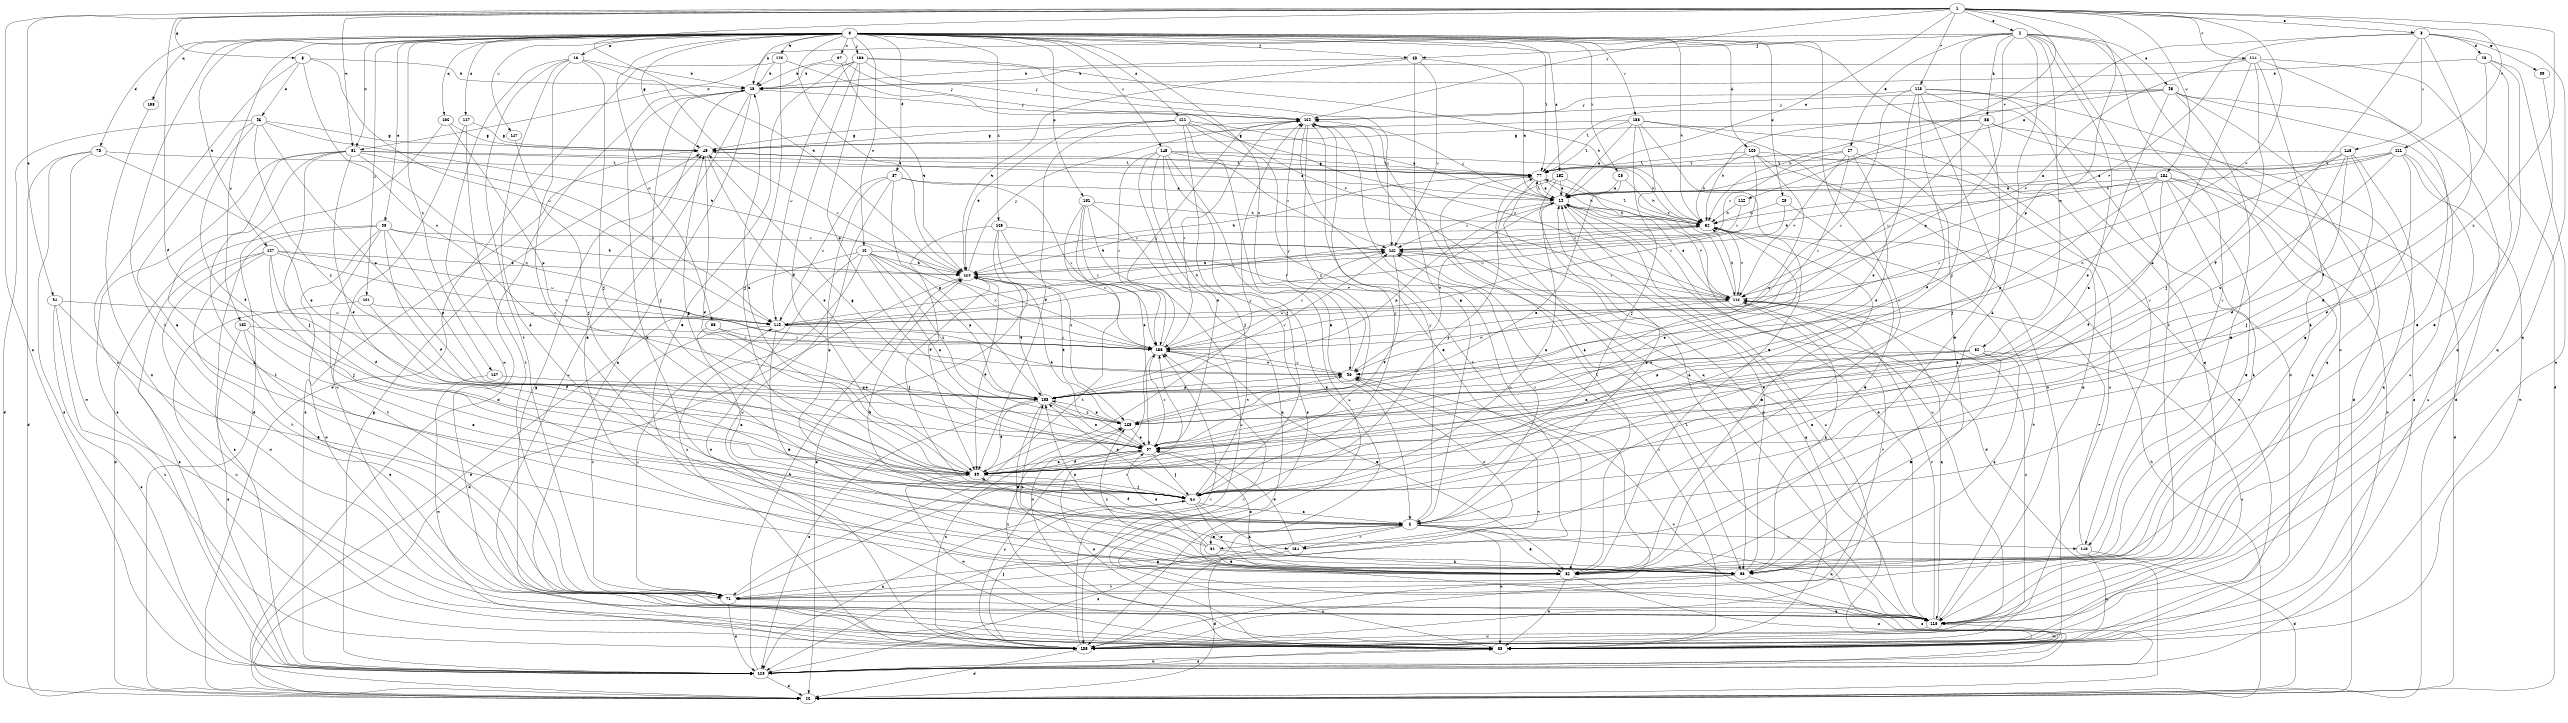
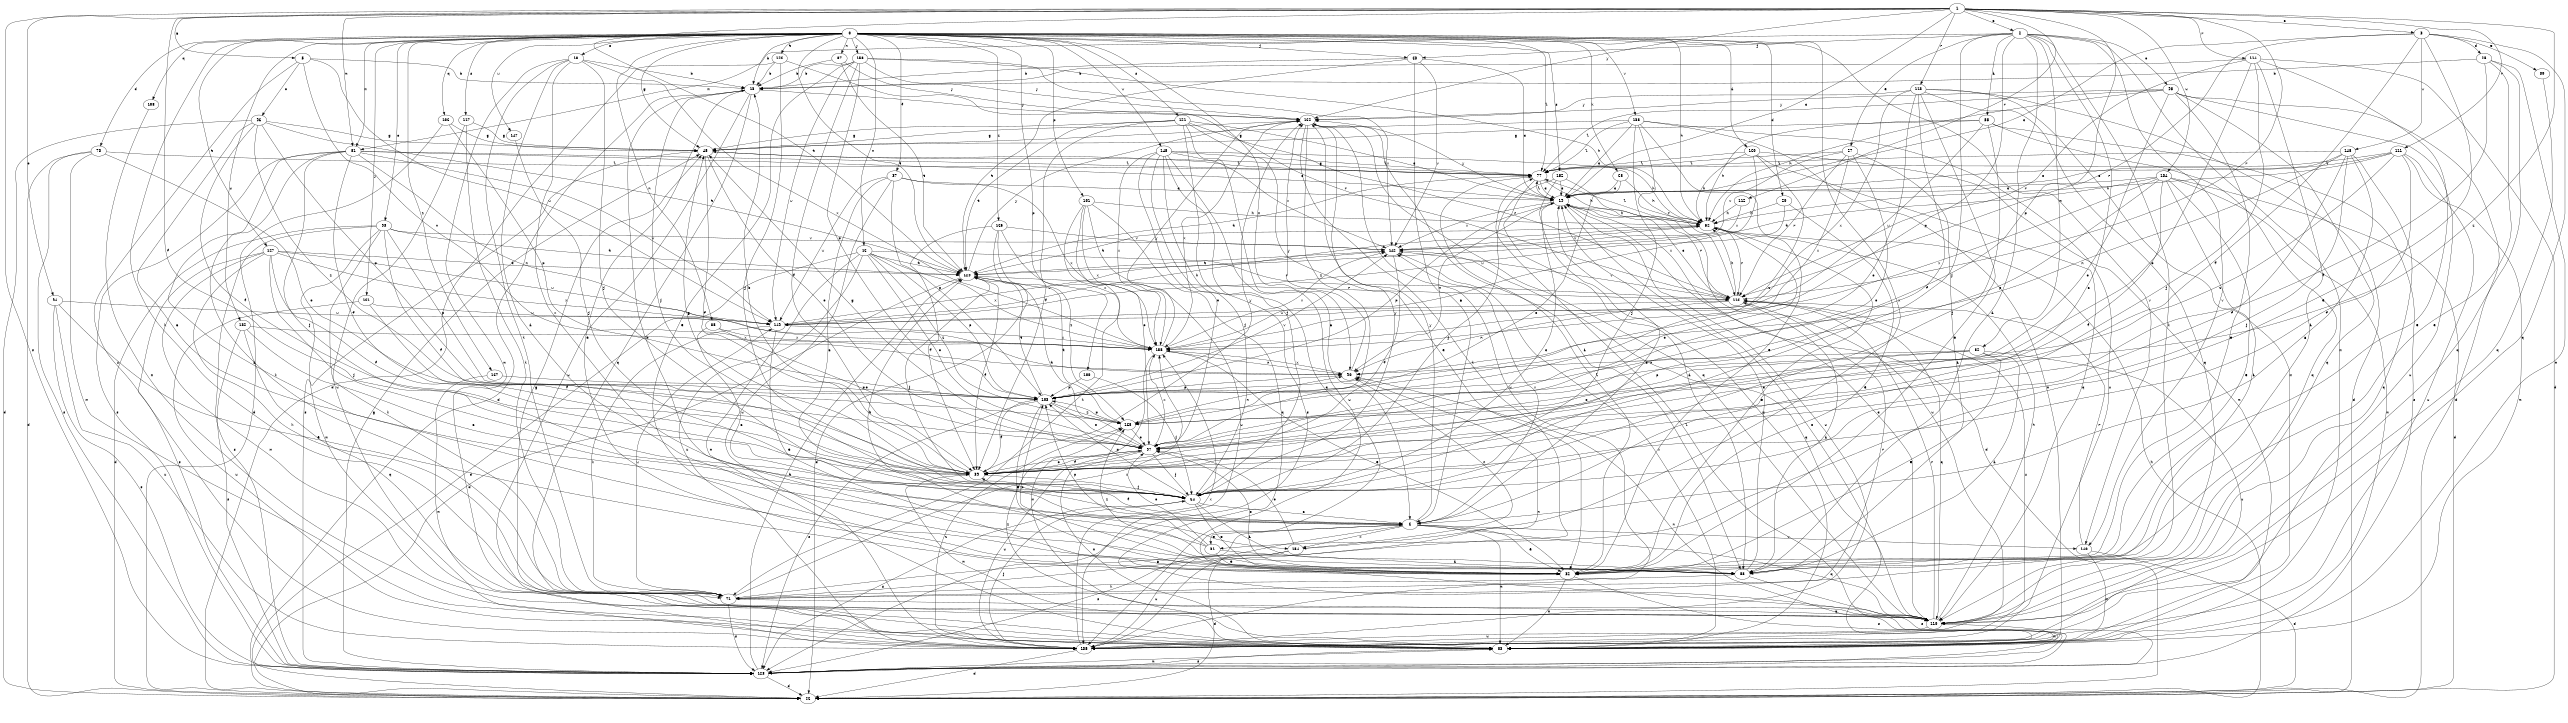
  strict digraph {
    fontname="DejaVu Sans Mono"
    node [fontname="DejaVu Sans Mono"]
    edge [fontname="DejaVu Sans Mono"]
    0
    13
    18
    20
    n5 [label=73]
    37
    45
    52
    63
    68
    71
    77
    81
    85
    n15 [label=16]
    87
    90
    93
+   100
    101
    106
    108
    117
    121
    n25 [label=152]
    126
    127
    129
    132
    138
    140
    145
    147
    154
    158
    160
    161
    165
    167
    162
    64
    110
    135
    32
    26
    58
    83
    155
    149
    123
    97
    19
    103
    6
    39
    116
    142
    168
    1
    2
    3
    5
    94
    112
    113
    114
    n67 [label=111]
    134
    27
    55
    82
    95
    25
    30
    31
    148
    96
    0 -> 13 [label=b]
    0 -> 18 [label=c]
    0 -> 20 [label=d]
    0 -> n5 [label=d]
    0 -> 37 [label=f]
    0 -> 45 [label=g]
    0 -> 52 [label=h]
    0 -> 63 [label=j]
    0 -> 68 [label=k]
    0 -> 71 [label=k]
    0 -> 77 [label=l]
    0 -> 81 [label=m]
    0 -> 85 [label=n]
    0 -> n15 [label=n]
    0 -> 87 [label=n]
    0 -> 90 [label=n]
    0 -> 93 [label=o]
+   0 -> 100 [label=p]
    0 -> 101 [label=p]
    0 -> 106 [label=q]
    0 -> 108 [label=q]
    0 -> 117 [label=s]
    0 -> 121 [label=s]
    0 -> n25 [label=s]
    0 -> 126 [label=t]
    0 -> 127 [label=t]
    0 -> 129 [label=t]
    0 -> 132 [label=u]
    0 -> 138 [label=v]
    0 -> 140 [label=v]
    0 -> 145 [label=w]
    0 -> 147 [label=w]
    0 -> 154 [label=x]
    0 -> 158 [label=y]
    0 -> 160 [label=i]
    0 -> 161 [label=y]
    0 -> 165 [label=z]
    0 -> 167 [label=z]
    13 -> 162 [label=y]
    13 -> 64 [label=j]
    13 -> 110 [label=q]
    13 -> 135 [label=u]
    13 -> 32 [label=e]
    13 -> 26 [label=d]
    18 -> 13 [label=b]
    18 -> 71 [label=k]
    18 -> 154 [label=x]
    18 -> 64 [label=j]
    18 -> 58 [label=i]
    18 -> 83 [label=m]
    18 -> 155 [label=x]
    20 -> 52 [label=h]
    20 -> 32 [label=e]
    20 -> 149 [label=w]
    n5 -> 77 [label=l]
    n5 -> 26 [label=d]
    n5 -> 83 [label=m]
    n5 -> 123 [label=s]
    n5 -> 97 [label=o]
    37 -> 135 [label=u]
    37 -> 155 [label=x]
    37 -> 149 [label=w]
    37 -> 19 [label=c]
    37 -> 103 [label=p]
    37 -> 6 [label=a]
    45 -> 77 [label=l]
    45 -> 123 [label=s]
    45 -> 97 [label=o]
    45 -> 39 [label=f]
    52 -> 77 [label=l]
    52 -> 129 [label=t]
    52 -> 32 [label=e]
    52 -> 97 [label=o]
    52 -> 116 [label=r]
    52 -> 142 [label=v]
    63 -> 13 [label=b]
    63 -> 129 [label=t]
    63 -> 19 [label=c]
    63 -> 6 [label=a]
    63 -> 142 [label=v]
    68 -> 52 [label=h]
    68 -> 97 [label=o]
    68 -> 19 [label=c]
    71 -> 110 [label=q]
    71 -> 155 [label=x]
    71 -> 149 [label=w]
    71 -> 123 [label=s]
    71 -> 6 [label=a]
    71 -> 116 [label=r]
    77 -> 45 [label=g]
    77 -> 52 [label=h]
    77 -> 129 [label=t]
    77 -> 58 [label=i]
    77 -> 19 [label=c]
    81 -> 71 [label=k]
    81 -> 77 [label=l]
    81 -> 90 [label=n]
    81 -> 64 [label=j]
    81 -> 58 [label=i]
    81 -> 149 [label=w]
    81 -> 123 [label=s]
    81 -> 19 [label=c]
    81 -> 39 [label=f]
    85 -> 155 [label=x]
    85 -> 97 [label=o]
    85 -> 6 [label=a]
    n15 -> 129 [label=t]
    n15 -> 135 [label=u]
    n15 -> 26 [label=d]
    n15 -> 83 [label=m]
    n15 -> 155 [label=x]
    n15 -> 97 [label=o]
    n15 -> 103 [label=p]
    n15 -> 116 [label=r]
    n15 -> 168 [label=z]
    87 -> 13 [label=b]
    87 -> 129 [label=t]
    87 -> 162 [label=y]
    90 -> 162 [label=y]
    90 -> 155 [label=x]
    90 -> 103 [label=p]
    93 -> 71 [label=k]
    93 -> 129 [label=t]
    93 -> 26 [label=d]
    93 -> 83 [label=m]
    93 -> 123 [label=s]
    93 -> 103 [label=p]
    93 -> 39 [label=f]
    93 -> 142 [label=v]
+   100 -> 64 [label=j]
+   100 -> 103 [label=p]
    101 -> 52 [label=h]
    101 -> 71 [label=k]
    101 -> 110 [label=q]
    101 -> 135 [label=u]
    101 -> 155 [label=x]
    101 -> 97 [label=o]
    106 -> 45 [label=g]
    106 -> 26 [label=d]
    106 -> 103 [label=p]
    108 -> 83 [label=m]
    117 -> 45 [label=g]
    117 -> 71 [label=k]
    117 -> 135 [label=u]
    121 -> 45 [label=g]
    121 -> 129 [label=t]
    121 -> 64 [label=j]
    121 -> 32 [label=e]
    121 -> 19 [label=c]
    121 -> 6 [label=a]
    121 -> 39 [label=f]
    121 -> 116 [label=r]
    n25 -> 64 [label=j]
    n25 -> 135 [label=u]
    n25 -> 83 [label=m]
    n25 -> 19 [label=c]
    126 -> 13 [label=b]
    126 -> 64 [label=j]
    126 -> 26 [label=d]
    126 -> 116 [label=r]
    127 -> 71 [label=k]
    127 -> 129 [label=t]
    127 -> 64 [label=j]
    127 -> 83 [label=m]
    127 -> 155 [label=x]
    127 -> 149 [label=w]
    127 -> 123 [label=s]
    127 -> 39 [label=f]
    129 -> 162 [label=y]
    129 -> 64 [label=j]
    129 -> 26 [label=d]
    129 -> 39 [label=f]
    129 -> 116 [label=r]
    132 -> 110 [label=q]
    132 -> 155 [label=x]
    132 -> 123 [label=s]
    132 -> 6 [label=a]
    138 -> 45 [label=g]
    138 -> 77 [label=l]
    138 -> 64 [label=j]
    138 -> 135 [label=u]
    138 -> 32 [label=e]
    138 -> 83 [label=m]
    138 -> 19 [label=c]
    138 -> 116 [label=r]
    140 -> 26 [label=d]
    140 -> 83 [label=m]
    140 -> 116 [label=r]
    145 -> 52 [label=h]
    145 -> 77 [label=l]
    145 -> 64 [label=j]
    145 -> 110 [label=q]
    145 -> 135 [label=u]
    145 -> 155 [label=x]
    145 -> 123 [label=s]
    145 -> 97 [label=o]
    145 -> 142 [label=v]
    147 -> 64 [label=j]
    154 -> 90 [label=n]
    154 -> 26 [label=d]
    154 -> 97 [label=o]
    158 -> 13 [label=b]
    158 -> 52 [label=h]
    158 -> 162 [label=y]
    158 -> 32 [label=e]
    158 -> 149 [label=w]
    158 -> 103 [label=p]
    158 -> 39 [label=f]
    158 -> 142 [label=v]
    160 -> 52 [label=h]
    160 -> 77 [label=l]
    160 -> 110 [label=q]
    160 -> 83 [label=m]
    160 -> 155 [label=x]
    160 -> 168 [label=z]
    161 -> 135 [label=u]
    161 -> 149 [label=w]
    161 -> 39 [label=f]
    165 -> 26 [label=d]
    165 -> 155 [label=x]
    165 -> 39 [label=f]
    165 -> 142 [label=v]
    165 -> 168 [label=z]
    167 -> 83 [label=m]
    167 -> 103 [label=p]
    162 -> 45 [label=g]
    162 -> 71 [label=k]
    162 -> 110 [label=q]
    162 -> 135 [label=u]
    162 -> 58 [label=i]
    162 -> 155 [label=x]
    162 -> 168 [label=z]
    64 -> 162 [label=y]
    64 -> 32 [label=e]
    64 -> 58 [label=i]
    64 -> 123 [label=s]
    64 -> 19 [label=c]
    64 -> 103 [label=p]
    64 -> 6 [label=a]
    110 -> 45 [label=g]
    110 -> 52 [label=h]
    110 -> 135 [label=u]
    110 -> 83 [label=m]
    110 -> 19 [label=c]
    110 -> 116 [label=r]
    110 -> 168 [label=z]
    135 -> 90 [label=n]
    135 -> 64 [label=j]
    135 -> 26 [label=d]
    135 -> 155 [label=x]
    135 -> 168 [label=z]
    32 -> 77 [label=l]
    32 -> 83 [label=m]
    32 -> 123 [label=s]
    32 -> 97 [label=o]
    32 -> 103 [label=p]
    26 -> 52 [label=h]
    58 -> 13 [label=b]
    58 -> 71 [label=k]
-   58 -> 135 [label=u]
+   154 -> 135 [label=u]
    58 -> 123 [label=s]
    58 -> 19 [label=c]
    58 -> 168 [label=z]
-   83 -> 155 [label=x]
    83 -> 123 [label=s]
    83 -> 19 [label=c]
    83 -> 142 [label=v]
    155 -> 90 [label=n]
    155 -> 162 [label=y]
    155 -> 32 [label=e]
    155 -> 83 [label=m]
    155 -> 142 [label=v]
    149 -> 52 [label=h]
    149 -> 71 [label=k]
    149 -> 32 [label=e]
    149 -> 155 [label=x]
    149 -> 142 [label=v]
    123 -> 45 [label=g]
    123 -> 77 [label=l]
    123 -> 90 [label=n]
    123 -> 129 [label=t]
    123 -> 26 [label=d]
    123 -> 83 [label=m]
    97 -> 45 [label=g]
    97 -> 129 [label=t]
    97 -> 64 [label=j]
    97 -> 135 [label=u]
    97 -> 83 [label=m]
    97 -> 155 [label=x]
    97 -> 39 [label=f]
    19 -> 52 [label=h]
    19 -> 77 [label=l]
    19 -> 90 [label=n]
    19 -> 162 [label=y]
    19 -> 135 [label=u]
    19 -> 26 [label=d]
    19 -> 103 [label=p]
    19 -> 116 [label=r]
    19 -> 142 [label=v]
    103 -> 129 [label=t]
    103 -> 32 [label=e]
    103 -> 123 [label=s]
    103 -> 97 [label=o]
    103 -> 39 [label=f]
    103 -> 142 [label=v]
    103 -> 168 [label=z]
    6 -> 140 [label=v]
    6 -> 154 [label=x]
    6 -> 162 [label=y]
    6 -> 110 [label=q]
    6 -> 32 [label=e]
    6 -> 83 [label=m]
    6 -> 123 [label=s]
    6 -> 19 [label=c]
    6 -> 39 [label=f]
    6 -> 142 [label=v]
    6 -> 31 [label=e]
    39 -> 13 [label=b]
    39 -> 45 [label=g]
    39 -> 162 [label=y]
    39 -> 64 [label=j]
    39 -> 83 [label=m]
    39 -> 97 [label=o]
    116 -> 52 [label=h]
    116 -> 90 [label=n]
    116 -> 110 [label=q]
    116 -> 135 [label=u]
    116 -> 58 [label=i]
    116 -> 149 [label=w]
    116 -> 19 [label=c]
    116 -> 142 [label=v]
    142 -> 129 [label=t]
    142 -> 110 [label=q]
    142 -> 39 [label=f]
    168 -> 90 [label=n]
    168 -> 129 [label=t]
    168 -> 97 [label=o]
    168 -> 103 [label=p]
    1 -> 81 [label=m]
    1 -> 129 [label=t]
    1 -> 162 [label=y]
    1 -> 123 [label=s]
    1 -> 19 [label=c]
    1 -> 103 [label=p]
    1 -> 39 [label=f]
    1 -> 116 [label=r]
    1 -> 168 [label=z]
    1 -> 2 [label=a]
    1 -> 3 [label=a]
    1 -> 5 [label=a]
    1 -> 94 [label=o]
    1 -> 112 [label=r]
    1 -> 113 [label=r]
    1 -> 114 [label=r]
    1 -> n67 [label=r]
    1 -> 134 [label=u]
    2 -> 63 [label=j]
    2 -> 71 [label=k]
    2 -> 81 [label=m]
    2 -> 140 [label=v]
    2 -> 64 [label=j]
    2 -> 58 [label=i]
    2 -> 83 [label=m]
    2 -> 103 [label=p]
    2 -> 6 [label=a]
    2 -> 27 [label=e]
    2 -> 55 [label=i]
    2 -> 82 [label=m]
    2 -> 95 [label=o]
    3 -> 110 [label=q]
    3 -> 19 [label=c]
    3 -> 39 [label=f]
    3 -> 116 [label=r]
    3 -> 25 [label=d]
    3 -> 30 [label=e]
    3 -> 31 [label=e]
    3 -> 148 [label=w]
    5 -> 13 [label=b]
    5 -> 90 [label=n]
    5 -> 135 [label=u]
    5 -> 149 [label=w]
    5 -> 96 [label=o]
    94 -> 135 [label=u]
    94 -> 32 [label=e]
    94 -> 149 [label=w]
    94 -> 123 [label=s]
    112 -> 52 [label=h]
    112 -> 142 [label=v]
    113 -> 162 [label=y]
    113 -> 110 [label=q]
    113 -> 32 [label=e]
    113 -> 26 [label=d]
    113 -> 83 [label=m]
    113 -> 155 [label=x]
    113 -> 97 [label=o]
    113 -> 39 [label=f]
    114 -> 13 [label=b]
    114 -> 64 [label=j]
    114 -> 32 [label=e]
    114 -> 26 [label=d]
    114 -> 58 [label=i]
    114 -> 97 [label=o]
    114 -> 116 [label=r]
    n67 -> 52 [label=h]
    n67 -> 77 [label=l]
    n67 -> 135 [label=u]
    n67 -> 83 [label=m]
    n67 -> 19 [label=c]
    n67 -> 39 [label=f]
    n67 -> 168 [label=z]
    134 -> 129 [label=t]
    134 -> 32 [label=e]
    134 -> 26 [label=d]
    134 -> 58 [label=i]
    134 -> 83 [label=m]
    134 -> 155 [label=x]
    134 -> 19 [label=c]
    134 -> 103 [label=p]
    134 -> 39 [label=f]
    27 -> 77 [label=l]
    27 -> 58 [label=i]
    27 -> 155 [label=x]
    27 -> 97 [label=o]
    27 -> 116 [label=r]
    27 -> 142 [label=v]
    55 -> 45 [label=g]
    55 -> 52 [label=h]
    55 -> 64 [label=j]
    55 -> 110 [label=q]
    55 -> 149 [label=w]
    55 -> 123 [label=s]
    82 -> 90 [label=n]
    82 -> 135 [label=u]
    82 -> 32 [label=e]
    82 -> 58 [label=i]
    82 -> 97 [label=o]
    82 -> 103 [label=p]
    95 -> 52 [label=h]
    95 -> 77 [label=l]
    95 -> 162 [label=y]
    95 -> 110 [label=q]
    95 -> 135 [label=u]
    95 -> 32 [label=e]
    95 -> 26 [label=d]
    95 -> 97 [label=o]
    25 -> 13 [label=b]
    25 -> 110 [label=q]
    25 -> 32 [label=e]
    25 -> 83 [label=m]
    25 -> 39 [label=f]
    30 -> 110 [label=q]
    31 -> 129 [label=t]
    31 -> 32 [label=e]
    31 -> 58 [label=i]
    31 -> 97 [label=o]
    31 -> 103 [label=p]
    148 -> 77 [label=l]
    148 -> 90 [label=n]
    148 -> 64 [label=j]
    148 -> 110 [label=q]
    148 -> 19 [label=c]
    148 -> 6 [label=a]
    148 -> 39 [label=f]
    96 -> 45 [label=g]
    96 -> 129 [label=t]
    96 -> 26 [label=d]
    96 -> 103 [label=p]
    96 -> 6 [label=a]
    96 -> 39 [label=f]
    96 -> 168 [label=z]
  }
